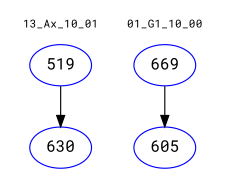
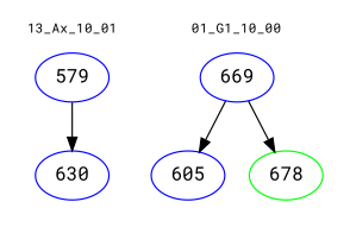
  digraph {
    fontname="Roboto Mono"
    node [color=blue fontname="Roboto Mono"]
    edge [color=black fontname="Roboto Mono"]
-   n1 [label=519]
+   n1 [label=579]
    n2 [label=630]
    n3 [label=669]
    n4 [label=605]
+   n5 [color=green label=678]
    subgraph cluster_1 {
      color=white
      fontsize=10
      label="13_Ax_10_01"
      n1
      n2
    }
    subgraph cluster_2 {
      color=white
      fontsize=10
      label="01_G1_10_00"
      n3
      n4
+     n5
    }
    n1 -> n2
    n3 -> n4
+   n3 -> n5
  }
